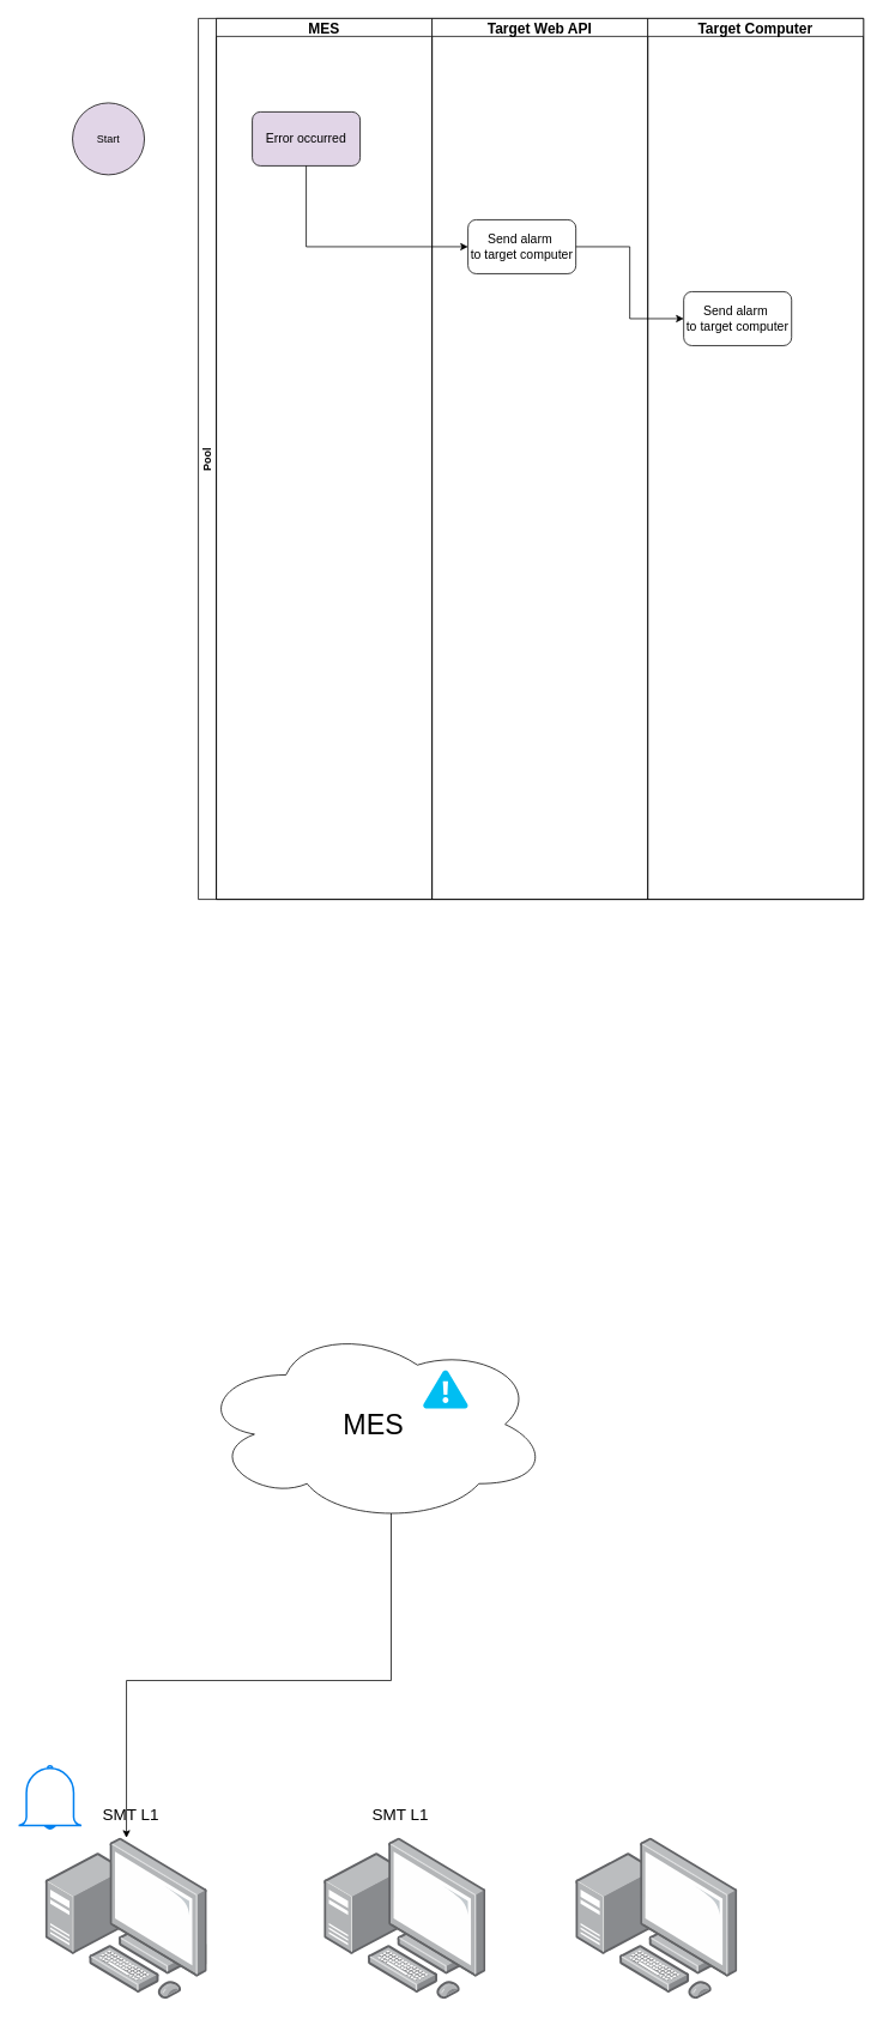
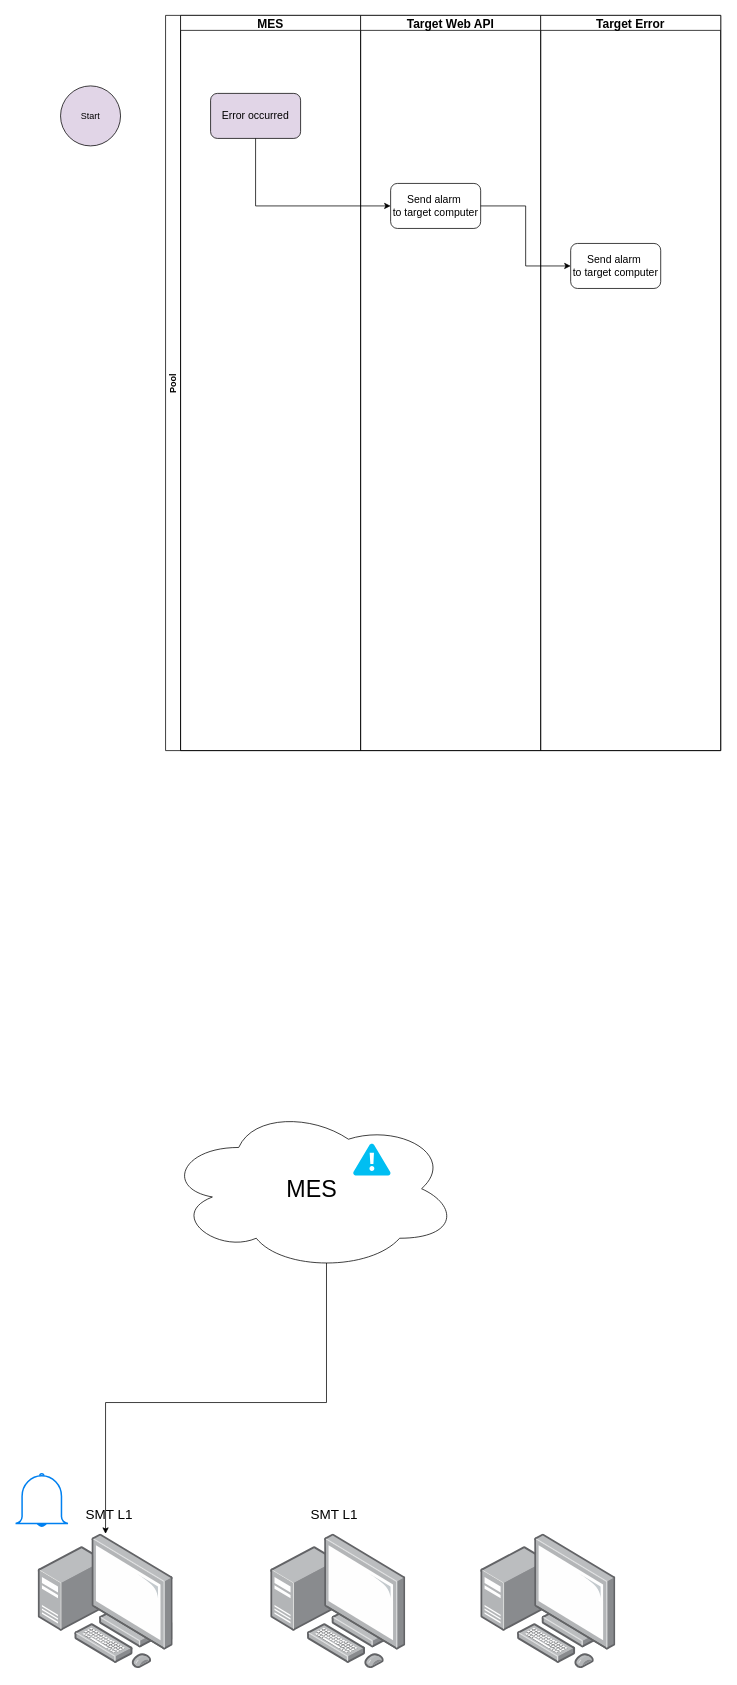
  <mxCell id="0" />
  <mxCell id="1" parent="0" />
  <mxCell id="2" value="Pool" style="swimlane;childLayout=stackLayout;resizeParent=1;resizeParentMax=0;startSize=20;horizontal=0;horizontalStack=1;" vertex="1" parent="1"><mxGeometry x="220" y="20" width="740" height="980" as="geometry" /></mxCell>
  <mxCell id="3" value="MES" style="swimlane;startSize=20;fontSize=16;" vertex="1" parent="2"><mxGeometry x="20" width="240" height="980" as="geometry" /></mxCell>
  <mxCell id="4" value="&lt;font style=&quot;font-size: 14px;&quot;&gt;Error occurred&lt;/font&gt;" style="rounded=1;whiteSpace=wrap;html=1;fillColor=#e1d5e7;" vertex="1" parent="3"><mxGeometry x="40" y="104" width="120" height="60" as="geometry" /></mxCell>
  <mxCell id="5" value="Target Web API" style="swimlane;startSize=20;fontSize=16;" vertex="1" parent="2"><mxGeometry x="260" width="240" height="980" as="geometry" /></mxCell>
  <mxCell id="6" value="&lt;div&gt;&lt;span style=&quot;font-size: 14px;&quot;&gt;&lt;br&gt;&lt;/span&gt;&lt;/div&gt;&lt;span style=&quot;font-size: 14px;&quot;&gt;Send alarm&amp;nbsp;&lt;/span&gt;&lt;div&gt;&lt;span style=&quot;font-size: 14px;&quot;&gt;to target computer&lt;/span&gt;&lt;div&gt;&lt;span style=&quot;font-size: 14px;&quot;&gt;&lt;br&gt;&lt;/span&gt;&lt;/div&gt;&lt;/div&gt;" style="rounded=1;whiteSpace=wrap;html=1;" vertex="1" parent="5"><mxGeometry x="40" y="224" width="120" height="60" as="geometry" /></mxCell>
- <mxCell id="7" value="Target Computer" style="swimlane;startSize=20;fontSize=16;" vertex="1" parent="2"><mxGeometry x="500" width="240" height="980" as="geometry" /></mxCell>
+ <mxCell id="7" value="Target Error" style="swimlane;startSize=20;fontSize=16;" vertex="1" parent="2"><mxGeometry x="500" width="240" height="980" as="geometry" /></mxCell>
  <mxCell id="8" value="&lt;div&gt;&lt;span style=&quot;font-size: 14px;&quot;&gt;&lt;br&gt;&lt;/span&gt;&lt;/div&gt;&lt;span style=&quot;font-size: 14px;&quot;&gt;Send alarm&amp;nbsp;&lt;/span&gt;&lt;div&gt;&lt;span style=&quot;font-size: 14px;&quot;&gt;to target computer&lt;/span&gt;&lt;div&gt;&lt;span style=&quot;font-size: 14px;&quot;&gt;&lt;br&gt;&lt;/span&gt;&lt;/div&gt;&lt;/div&gt;" style="rounded=1;whiteSpace=wrap;html=1;" vertex="1" parent="7"><mxGeometry x="40" y="304" width="120" height="60" as="geometry" /></mxCell>
  <mxCell id="9" style="edgeStyle=orthogonalEdgeStyle;rounded=0;orthogonalLoop=1;jettySize=auto;html=1;exitX=0.5;exitY=1;exitDx=0;exitDy=0;entryX=0;entryY=0.5;entryDx=0;entryDy=0;" edge="1" parent="2" source="4" target="6"><mxGeometry relative="1" as="geometry" /></mxCell>
  <mxCell id="10" style="edgeStyle=orthogonalEdgeStyle;rounded=0;orthogonalLoop=1;jettySize=auto;html=1;exitX=1;exitY=0.5;exitDx=0;exitDy=0;entryX=0;entryY=0.5;entryDx=0;entryDy=0;" edge="1" parent="2" source="6" target="8"><mxGeometry relative="1" as="geometry" /></mxCell>
  <mxCell id="11" value="Start" style="ellipse;whiteSpace=wrap;html=1;aspect=fixed;fillColor=#e1d5e7;" vertex="1" parent="1"><mxGeometry x="80" y="114" width="80" height="80" as="geometry" /></mxCell>
  <mxCell id="12" value="" style="image;points=[];aspect=fixed;html=1;align=center;shadow=0;dashed=0;image=img/lib/allied_telesis/computer_and_terminals/Personal_Computer_with_Server.svg;" vertex="1" parent="1"><mxGeometry x="50" y="2044" width="180" height="180" as="geometry" /></mxCell>
  <mxCell id="13" value="" style="image;points=[];aspect=fixed;html=1;align=center;shadow=0;dashed=0;image=img/lib/allied_telesis/computer_and_terminals/Personal_Computer_with_Server.svg;" vertex="1" parent="1"><mxGeometry x="360" y="2044" width="180" height="180" as="geometry" /></mxCell>
  <mxCell id="14" value="" style="image;points=[];aspect=fixed;html=1;align=center;shadow=0;dashed=0;image=img/lib/allied_telesis/computer_and_terminals/Personal_Computer_with_Server.svg;" vertex="1" parent="1"><mxGeometry x="640" y="2044" width="180" height="180" as="geometry" /></mxCell>
  <mxCell id="15" value="&lt;font style=&quot;font-size: 18px;&quot;&gt;SMT L1&lt;/font&gt;" style="text;html=1;align=center;verticalAlign=middle;whiteSpace=wrap;rounded=0;" vertex="1" parent="1"><mxGeometry x="410" y="2004" width="70" height="30" as="geometry" /></mxCell>
  <mxCell id="16" value="&lt;font style=&quot;font-size: 18px;&quot;&gt;SMT L1&lt;/font&gt;" style="text;html=1;align=center;verticalAlign=middle;whiteSpace=wrap;rounded=0;" vertex="1" parent="1"><mxGeometry x="110" y="2004" width="70" height="30" as="geometry" /></mxCell>
  <mxCell id="17" style="edgeStyle=orthogonalEdgeStyle;rounded=0;orthogonalLoop=1;jettySize=auto;html=1;exitX=0.55;exitY=0.95;exitDx=0;exitDy=0;exitPerimeter=0;" edge="1" parent="1" source="18" target="12"><mxGeometry relative="1" as="geometry" /></mxCell>
  <mxCell id="18" value="&lt;font style=&quot;font-size: 31px;&quot;&gt;MES&lt;/font&gt;" style="ellipse;shape=cloud;whiteSpace=wrap;html=1;" vertex="1" parent="1"><mxGeometry x="220" y="1474" width="390" height="220" as="geometry" /></mxCell>
  <mxCell id="19" value="" style="html=1;verticalLabelPosition=bottom;align=center;labelBackgroundColor=#ffffff;verticalAlign=top;strokeWidth=2;strokeColor=#0080F0;shadow=0;dashed=0;shape=mxgraph.ios7.icons.bell;" vertex="1" parent="1"><mxGeometry x="20" y="1964" width="70" height="70" as="geometry" /></mxCell>
  <mxCell id="20" value="" style="verticalLabelPosition=bottom;html=1;verticalAlign=top;align=center;strokeColor=none;fillColor=#00BEF2;shape=mxgraph.azure.azure_alert;" vertex="1" parent="1"><mxGeometry x="470" y="1524" width="50" height="42.5" as="geometry" /></mxCell>
